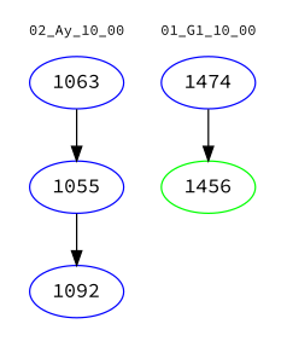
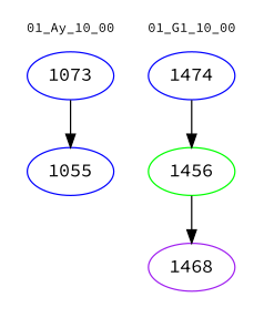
  digraph {
    fontname="Source Code Pro"
    node [color=blue fontname="Source Code Pro"]
    edge [color=black fontname="Source Code Pro"]
-   n1 [label=1063]
+   n1 [label=1073]
    n2 [label=1055]
-   n3 [label=1092]
    n4 [label=1474]
    n5 [color=green label=1456]
+   n6 [color=purple label=1468]
    subgraph cluster_1 {
      color=white
      fontsize=10
-     label="02_Ay_10_00"
+     label="01_Ay_10_00"
      n1
      n2
-     n3
    }
    subgraph cluster_2 {
      color=white
      fontsize=10
      label="01_G1_10_00"
      n4
      n5
+     n6
    }
    n1 -> n2
-   n2 -> n3
    n4 -> n5
+   n5 -> n6
  }
